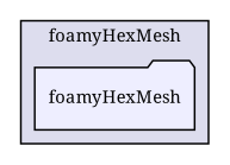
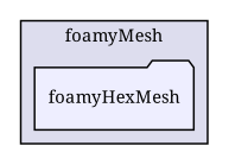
  digraph {
    compound=true
    fontname="Noto Serif"
    n1 [fillcolor="#eeeeff" fontname="Noto Serif" fontsize=10 label=foamyHexMesh pencolor=black shape=folder style=filled]
    subgraph cluster_1 {
      bgcolor="#ddddee"
      fontsize=10
-     label=foamyHexMesh
+     label=foamyMesh
      pencolor=black
      n1
    }
  }
